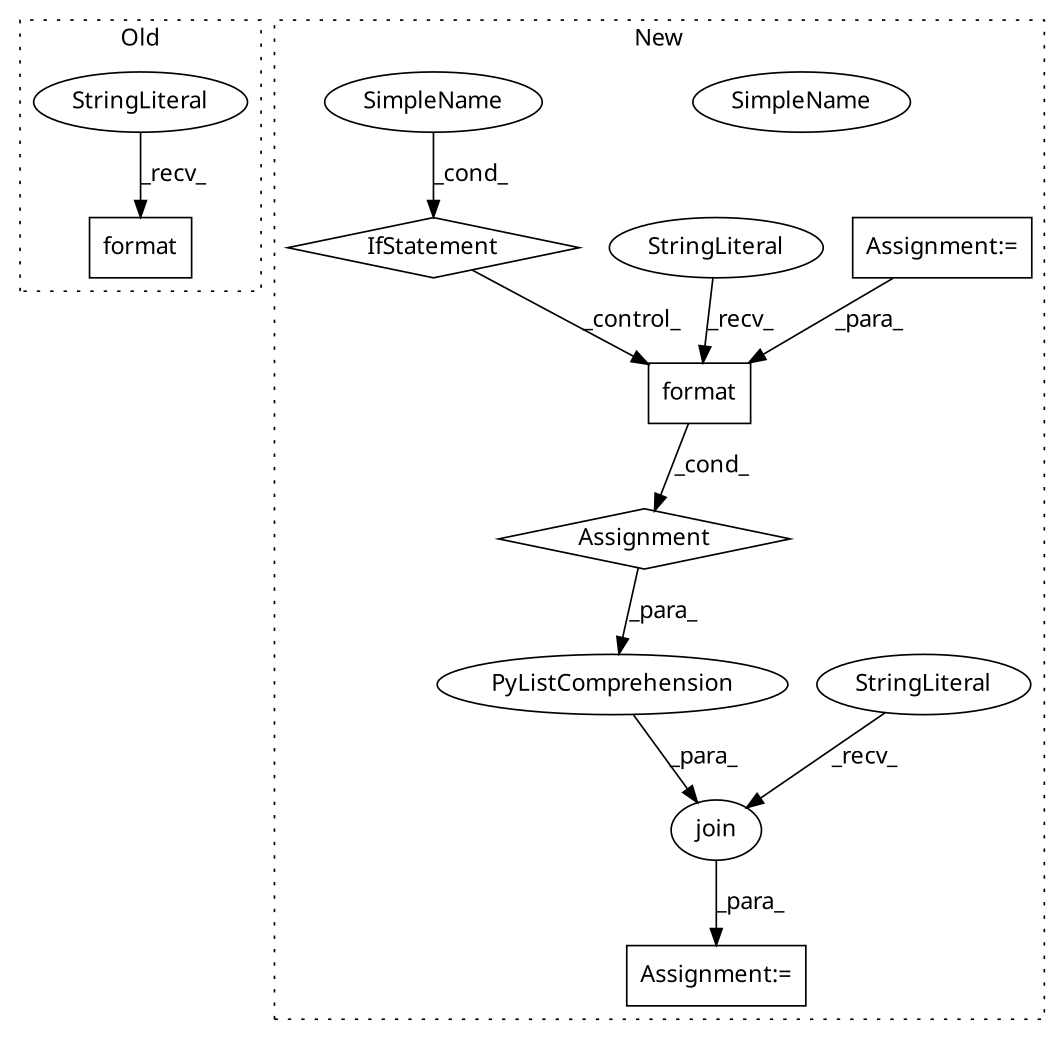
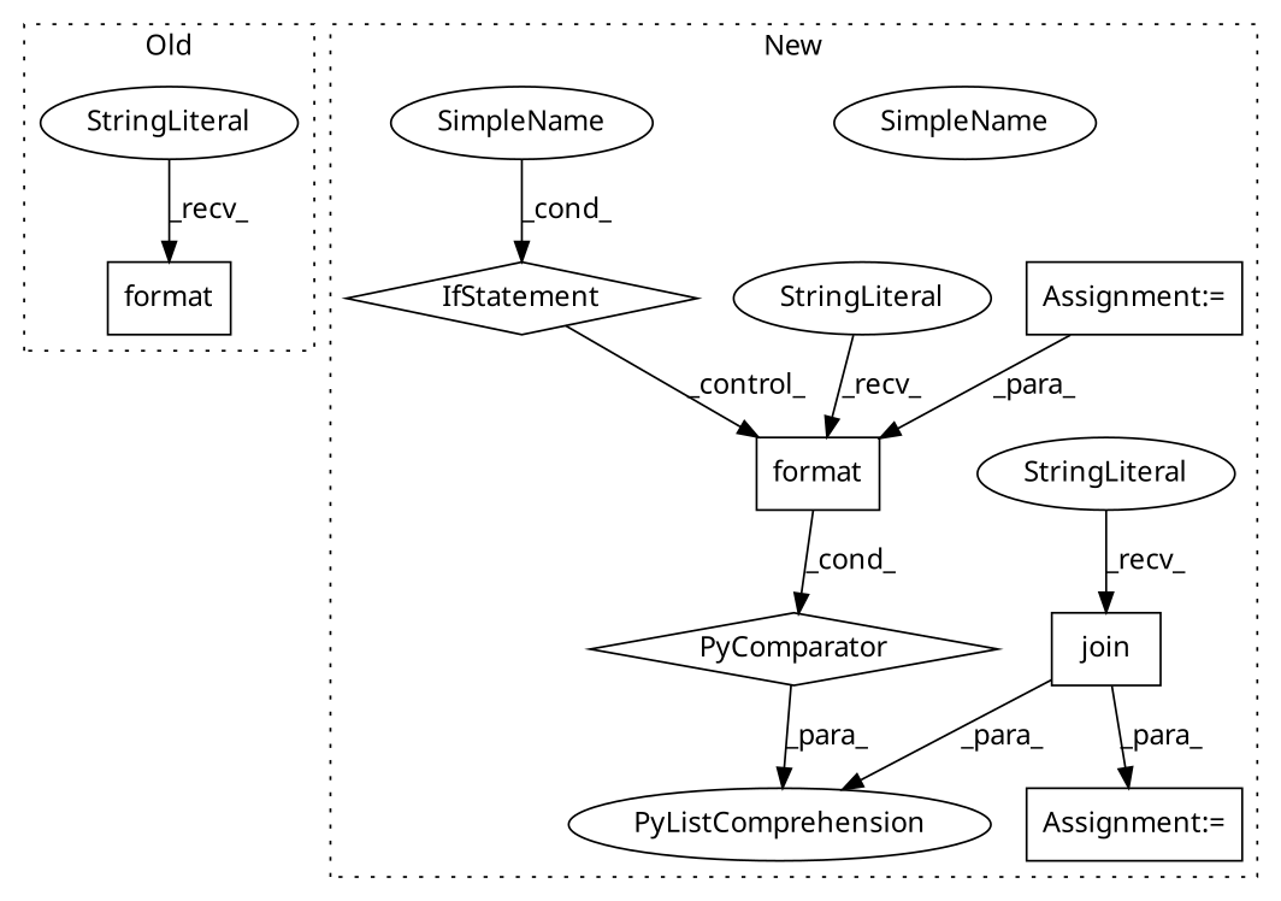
  digraph {
    fontname="Noto Sans"
    node [a=32 fontname="Noto Sans" l=37 s=2978 shape=ellipse]
    edge [fontname="Noto Sans"]
    n1 [l="7,1" label=format s="2769,2787" shape=box]
    n2 [a=45 l=25 label=StringLiteral s=2743]
-   n3 [l="16,-5" label=join s="2871,3023"]
+   n3 [l="16,-5" label=join s="2871,3023" shape=box]
    n4 [a=45 l=4 label=StringLiteral s=2866]
    n5 [a=7 label="Assignment:=" shape=box]
-   n6 [a=113 label=Assignment shape=diamond]
+   n6 [a=113 label=PyComparator shape=diamond]
    n7 [a=109 l=136 label=PyListComprehension s=2887]
    n8 [a=7 l=1 label="Assignment:=" s=3163 shape=box]
    n9 [l="7,1" label=format s="2896,2906" shape=box]
    n10 [a=25 label=IfStatement shape=diamond]
    n11 [a=42 l=5 label=SimpleName s=3010]
    n12 [a=45 l=8 label=StringLiteral s=2887]
    n13 [a=42 l=5 label=SimpleName s=3010]
    subgraph cluster_1 {
      label=Old
      style=dotted
      n1
      n2
    }
    subgraph cluster_2 {
      label=New
      style=dotted
      n3
      n4
      n5
      n6
      n7
      n8
      n9
      n10
      n11
      n12
      n13
    }
    n2 -> n1 [label=_recv_]
    n3 -> n8 [label=_para_]
    n4 -> n3 [label=_recv_]
    n5 -> n9 [label=_para_]
    n6 -> n7 [label=_para_]
-   n7 -> n3 [label=_para_]
+   n3 -> n7 [label=_para_]
    n9 -> n6 [label=_cond_]
    n10 -> n9 [label=_control_]
    n12 -> n9 [label=_recv_]
    n13 -> n10 [label=_cond_]
  }
